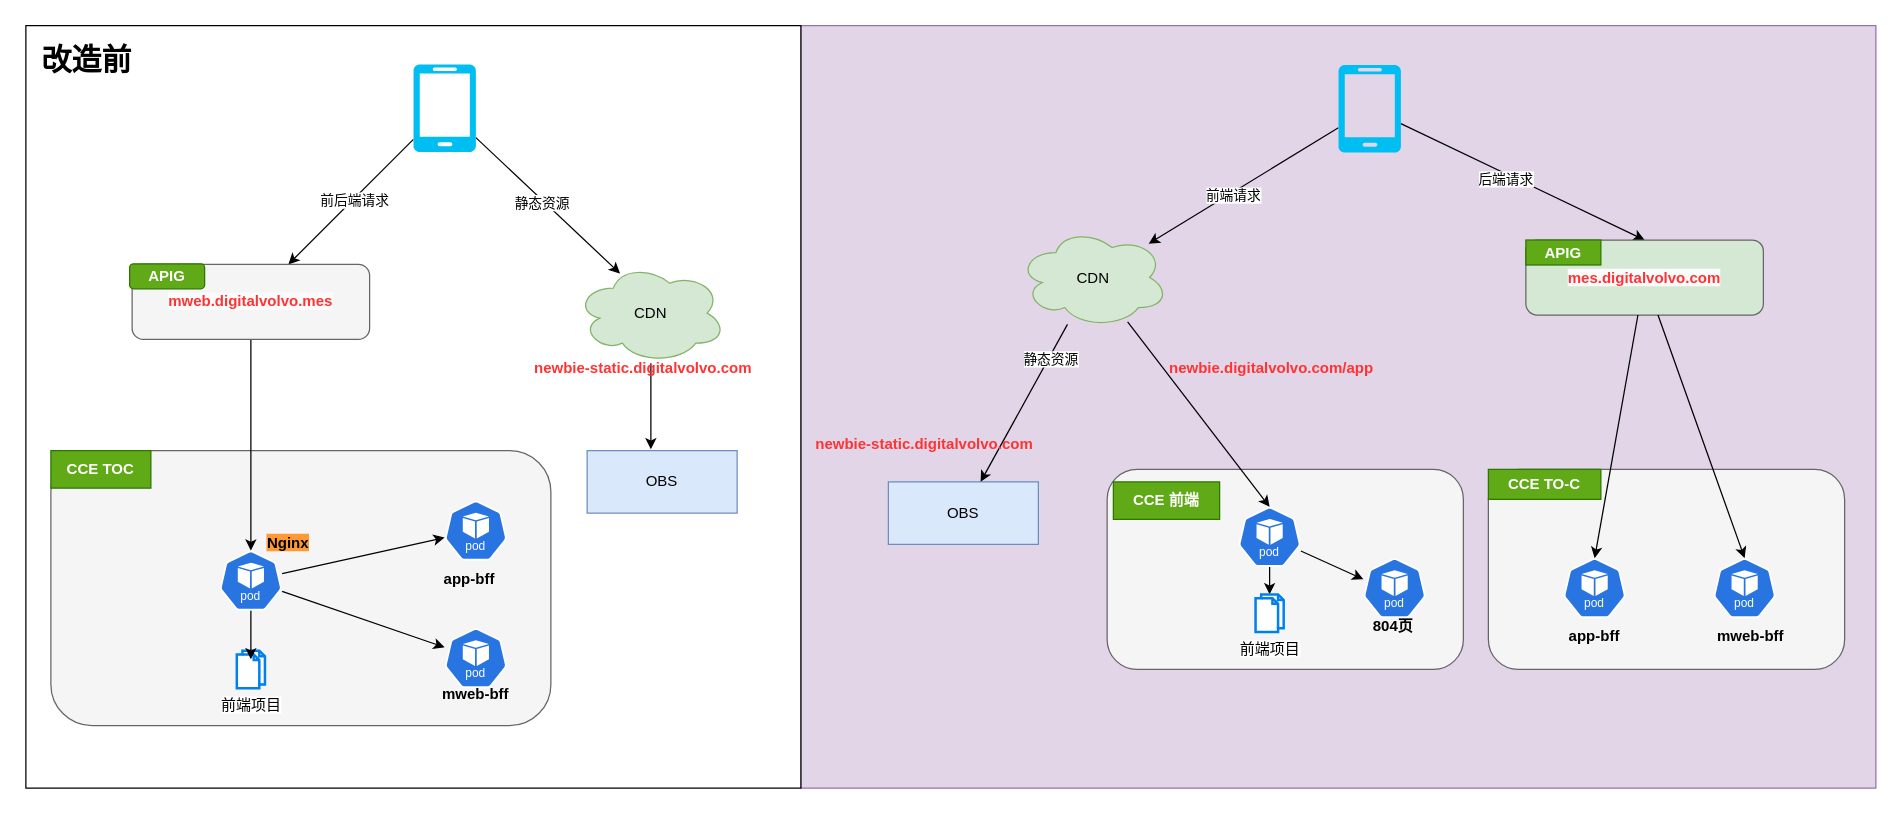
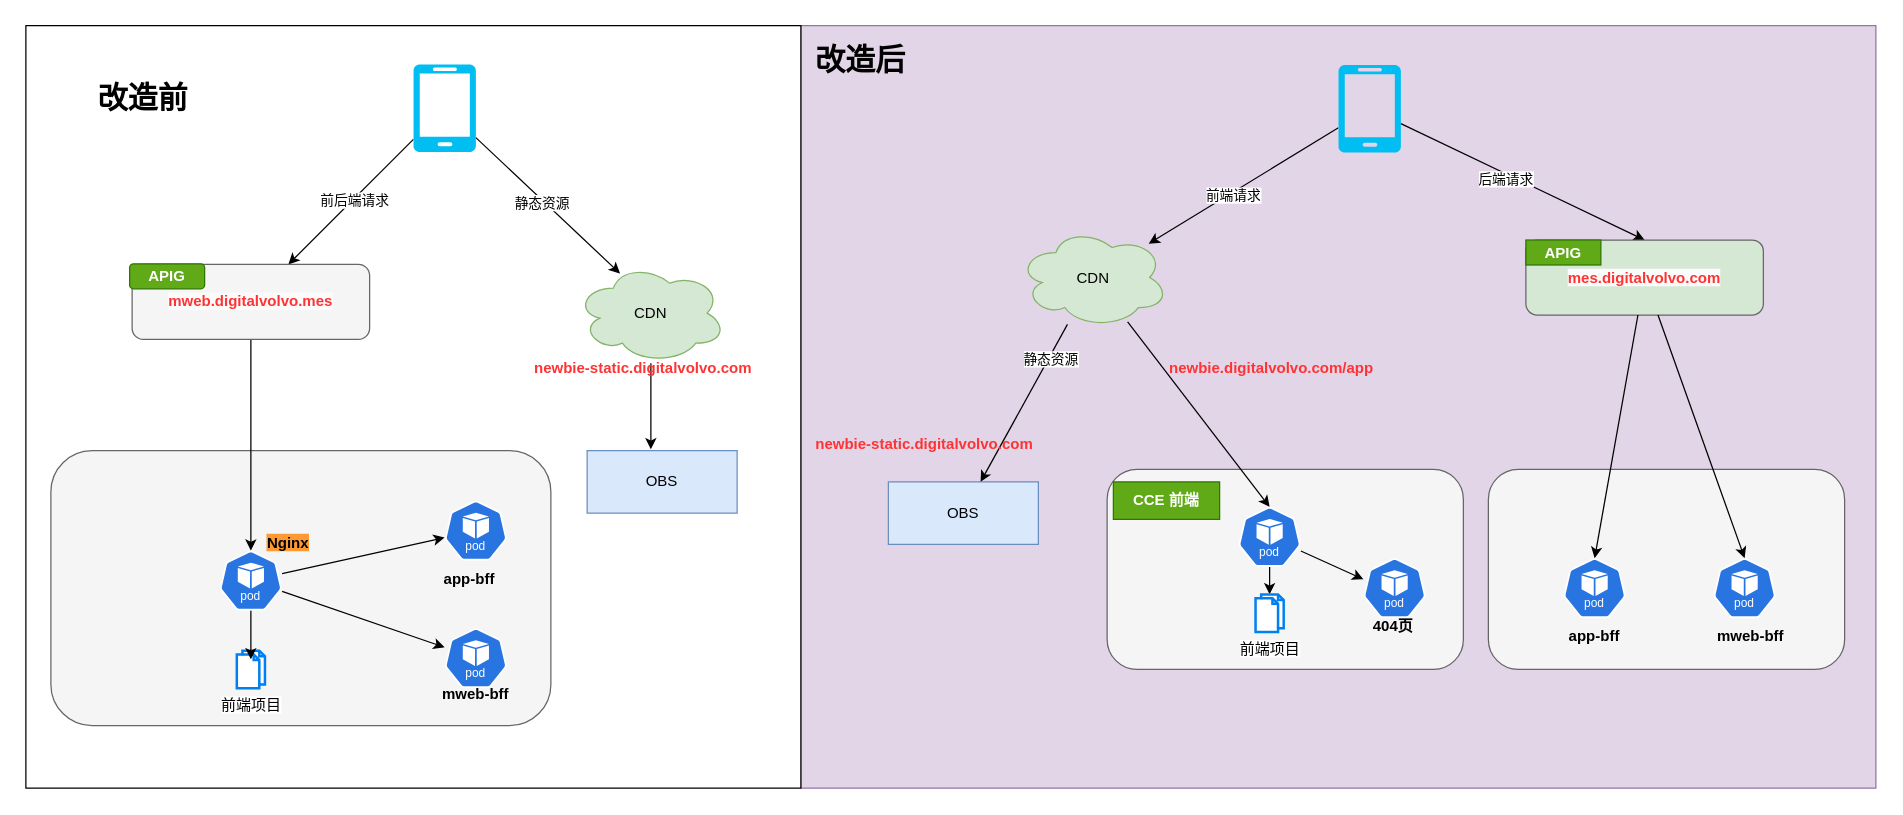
  <mxCell id="0" />
  <mxCell id="1" parent="0" />
  <mxCell id="2" value="" style="rounded=0;whiteSpace=wrap;html=1;fillColor=#e1d5e7;strokeColor=#9673a6;" vertex="1" parent="1"><mxGeometry x="640" y="20" width="860" height="610" as="geometry" /></mxCell>
  <mxCell id="3" value="" style="rounded=0;whiteSpace=wrap;html=1;" vertex="1" parent="1"><mxGeometry x="20" y="20" width="620" height="610" as="geometry" /></mxCell>
  <mxCell id="4" value="" style="whiteSpace=wrap;html=1;rounded=1;fillColor=#f5f5f5;fontColor=#333333;strokeColor=#666666;" vertex="1" parent="1"><mxGeometry x="40" y="360" width="400" height="220" as="geometry" /></mxCell>
  <mxCell id="5" style="rounded=0;orthogonalLoop=1;jettySize=auto;html=1;" edge="1" parent="1" source="9" target="11"><mxGeometry relative="1" as="geometry" /></mxCell>
  <mxCell id="6" value="前后端请求" style="edgeLabel;html=1;align=center;verticalAlign=middle;resizable=0;points=[];" vertex="1" connectable="0" parent="5"><mxGeometry x="-0.033" y="1" relative="1" as="geometry"><mxPoint as="offset" /></mxGeometry></mxCell>
  <mxCell id="7" style="rounded=0;orthogonalLoop=1;jettySize=auto;html=1;" edge="1" parent="1" source="9"><mxGeometry relative="1" as="geometry"><mxPoint x="495.36" y="218.34" as="targetPoint" /></mxGeometry></mxCell>
  <mxCell id="8" value="静态资源" style="edgeLabel;html=1;align=center;verticalAlign=middle;resizable=0;points=[];" vertex="1" connectable="0" parent="7"><mxGeometry x="-0.346" relative="1" as="geometry"><mxPoint x="15" y="16" as="offset" /></mxGeometry></mxCell>
  <mxCell id="9" value="" style="verticalLabelPosition=bottom;html=1;verticalAlign=top;align=center;strokeColor=none;fillColor=#00BEF2;shape=mxgraph.azure.mobile;pointerEvents=1;" vertex="1" parent="1"><mxGeometry x="330" y="51" width="50" height="70" as="geometry" /></mxCell>
  <mxCell id="10" value="" style="edgeStyle=orthogonalEdgeStyle;rounded=0;orthogonalLoop=1;jettySize=auto;html=1;entryX=0.5;entryY=0;entryDx=0;entryDy=0;entryPerimeter=0;" edge="1" parent="1" source="11" target="14"><mxGeometry relative="1" as="geometry" /></mxCell>
  <mxCell id="11" value="&lt;span style=&quot;font-family: Helvetica; font-size: 12px; font-style: normal; font-variant-ligatures: normal; font-variant-caps: normal; letter-spacing: normal; orphans: 2; text-align: center; text-indent: 0px; text-transform: none; widows: 2; word-spacing: 0px; -webkit-text-stroke-width: 0px; white-space: normal; background-color: rgb(251, 251, 251); text-decoration-thickness: initial; text-decoration-style: initial; text-decoration-color: initial; float: none; display: inline !important;&quot;&gt;&lt;b style=&quot;&quot;&gt;&lt;font color=&quot;#ff3333&quot;&gt;mweb.digitalvolvo.mes&lt;/font&gt;&lt;/b&gt;&lt;/span&gt;" style="rounded=1;whiteSpace=wrap;html=1;fillColor=#f5f5f5;fontColor=#333333;strokeColor=#666666;" vertex="1" parent="1"><mxGeometry x="105" y="211" width="190" height="60" as="geometry" /></mxCell>
  <mxCell id="12" value="" style="rounded=0;orthogonalLoop=1;jettySize=auto;html=1;" edge="1" parent="1" source="14" target="15"><mxGeometry relative="1" as="geometry" /></mxCell>
  <mxCell id="13" value="" style="rounded=0;orthogonalLoop=1;jettySize=auto;html=1;" edge="1" parent="1" source="14" target="16"><mxGeometry relative="1" as="geometry" /></mxCell>
  <mxCell id="14" value="" style="aspect=fixed;sketch=0;html=1;dashed=0;whitespace=wrap;fillColor=#2875E2;strokeColor=#ffffff;points=[[0.005,0.63,0],[0.1,0.2,0],[0.9,0.2,0],[0.5,0,0],[0.995,0.63,0],[0.72,0.99,0],[0.5,1,0],[0.28,0.99,0]];shape=mxgraph.kubernetes.icon2;kubernetesLabel=1;prIcon=pod" vertex="1" parent="1"><mxGeometry x="175" y="440" width="50" height="48" as="geometry" /></mxCell>
  <mxCell id="15" value="" style="aspect=fixed;sketch=0;html=1;dashed=0;whitespace=wrap;fillColor=#2875E2;strokeColor=#ffffff;points=[[0.005,0.63,0],[0.1,0.2,0],[0.9,0.2,0],[0.5,0,0],[0.995,0.63,0],[0.72,0.99,0],[0.5,1,0],[0.28,0.99,0]];shape=mxgraph.kubernetes.icon2;kubernetesLabel=1;prIcon=pod" vertex="1" parent="1"><mxGeometry x="355" y="400" width="50" height="48" as="geometry" /></mxCell>
  <mxCell id="16" value="" style="aspect=fixed;sketch=0;html=1;dashed=0;whitespace=wrap;fillColor=#2875E2;strokeColor=#ffffff;points=[[0.005,0.63,0],[0.1,0.2,0],[0.9,0.2,0],[0.5,0,0],[0.995,0.63,0],[0.72,0.99,0],[0.5,1,0],[0.28,0.99,0]];shape=mxgraph.kubernetes.icon2;kubernetesLabel=1;prIcon=pod" vertex="1" parent="1"><mxGeometry x="355" y="502" width="50" height="48" as="geometry" /></mxCell>
  <mxCell id="17" value="前端项目" style="html=1;verticalLabelPosition=bottom;align=center;labelBackgroundColor=#ffffff;verticalAlign=top;strokeWidth=2;strokeColor=#0080F0;shadow=0;dashed=0;shape=mxgraph.ios7.icons.documents;" vertex="1" parent="1"><mxGeometry x="188.75" y="520" width="22.5" height="30" as="geometry" /></mxCell>
  <mxCell id="18" style="edgeStyle=orthogonalEdgeStyle;rounded=0;orthogonalLoop=1;jettySize=auto;html=1;entryX=0.5;entryY=0.233;entryDx=0;entryDy=0;entryPerimeter=0;" edge="1" parent="1" source="14" target="17"><mxGeometry relative="1" as="geometry" /></mxCell>
  <mxCell id="19" value="&lt;b style=&quot;background-color: rgb(255, 153, 51);&quot;&gt;Nginx&lt;/b&gt;" style="text;html=1;align=center;verticalAlign=middle;whiteSpace=wrap;rounded=0;" vertex="1" parent="1"><mxGeometry x="200" y="419" width="60" height="30" as="geometry" /></mxCell>
  <mxCell id="20" value="&lt;b&gt;app-bff&lt;/b&gt;" style="text;html=1;align=center;verticalAlign=middle;whiteSpace=wrap;rounded=0;" vertex="1" parent="1"><mxGeometry x="345" y="448" width="60" height="30" as="geometry" /></mxCell>
  <mxCell id="21" value="&lt;b&gt;mweb-bff&lt;/b&gt;" style="text;html=1;align=center;verticalAlign=middle;whiteSpace=wrap;rounded=0;" vertex="1" parent="1"><mxGeometry x="350" y="540" width="60" height="30" as="geometry" /></mxCell>
- <mxCell id="22" value="&lt;b&gt;CCE TOC&lt;/b&gt;" style="text;html=1;align=center;verticalAlign=middle;whiteSpace=wrap;rounded=0;fillColor=#60a917;strokeColor=#2D7600;fontColor=#ffffff;" vertex="1" parent="1"><mxGeometry x="40" y="360" width="80" height="30" as="geometry" /></mxCell>
  <mxCell id="23" value="&lt;b&gt;APIG&lt;/b&gt;" style="text;html=1;align=center;verticalAlign=middle;whiteSpace=wrap;rounded=1;fillColor=#60a917;strokeColor=#2D7600;fontColor=#ffffff;" vertex="1" parent="1"><mxGeometry x="103" y="210.5" width="60" height="20" as="geometry" /></mxCell>
  <mxCell id="24" style="rounded=0;orthogonalLoop=1;jettySize=auto;html=1;" edge="1" parent="1" source="28" target="35"><mxGeometry relative="1" as="geometry" /></mxCell>
  <mxCell id="25" value="前端请求" style="edgeLabel;html=1;align=center;verticalAlign=middle;resizable=0;points=[];" vertex="1" connectable="0" parent="24"><mxGeometry x="0.121" y="2" relative="1" as="geometry"><mxPoint as="offset" /></mxGeometry></mxCell>
  <mxCell id="26" style="rounded=0;orthogonalLoop=1;jettySize=auto;html=1;entryX=0.5;entryY=0;entryDx=0;entryDy=0;" edge="1" parent="1" source="28" target="48"><mxGeometry relative="1" as="geometry" /></mxCell>
  <mxCell id="27" value="后端请求" style="edgeLabel;html=1;align=center;verticalAlign=middle;resizable=0;points=[];" vertex="1" connectable="0" parent="26"><mxGeometry x="-0.132" y="-4" relative="1" as="geometry"><mxPoint as="offset" /></mxGeometry></mxCell>
  <mxCell id="28" value="" style="verticalLabelPosition=bottom;html=1;verticalAlign=top;align=center;strokeColor=none;fillColor=#00BEF2;shape=mxgraph.azure.mobile;pointerEvents=1;" vertex="1" parent="1"><mxGeometry x="1070" y="51.5" width="50" height="70" as="geometry" /></mxCell>
  <mxCell id="29" value="OBS" style="whiteSpace=wrap;html=1;fillColor=#dae8fc;strokeColor=#6c8ebf;" vertex="1" parent="1"><mxGeometry x="710" y="385" width="120" height="50" as="geometry" /></mxCell>
  <mxCell id="30" value="OBS" style="whiteSpace=wrap;html=1;fillColor=#dae8fc;strokeColor=#6c8ebf;" vertex="1" parent="1"><mxGeometry x="469" y="360" width="120" height="50" as="geometry" /></mxCell>
  <mxCell id="31" value="CDN" style="ellipse;shape=cloud;whiteSpace=wrap;html=1;fillColor=#d5e8d4;strokeColor=#82b366;" vertex="1" parent="1"><mxGeometry x="460" y="210" width="120" height="80" as="geometry" /></mxCell>
  <mxCell id="32" style="edgeStyle=orthogonalEdgeStyle;rounded=0;orthogonalLoop=1;jettySize=auto;html=1;entryX=0.425;entryY=-0.02;entryDx=0;entryDy=0;entryPerimeter=0;" edge="1" parent="1" source="31" target="30"><mxGeometry relative="1" as="geometry" /></mxCell>
  <mxCell id="33" style="rounded=0;orthogonalLoop=1;jettySize=auto;html=1;" edge="1" parent="1" source="35" target="29"><mxGeometry relative="1" as="geometry" /></mxCell>
  <mxCell id="34" value="静态资源" style="edgeLabel;html=1;align=center;verticalAlign=middle;resizable=0;points=[];" vertex="1" connectable="0" parent="33"><mxGeometry x="-0.569" y="1" relative="1" as="geometry"><mxPoint as="offset" /></mxGeometry></mxCell>
  <mxCell id="35" value="CDN" style="ellipse;shape=cloud;whiteSpace=wrap;html=1;fillColor=#d5e8d4;strokeColor=#82b366;" vertex="1" parent="1"><mxGeometry x="814" y="181.5" width="120" height="80" as="geometry" /></mxCell>
  <mxCell id="36" value="newbie-static.digitalvolvo.com" style="text;whiteSpace=wrap;fontStyle=1;fontColor=#FF3333;" vertex="1" parent="1"><mxGeometry x="425" y="280" width="190" height="40" as="geometry" /></mxCell>
  <mxCell id="37" value="newbie-static.digitalvolvo.com" style="text;whiteSpace=wrap;fontColor=#FF3333;fontStyle=1" vertex="1" parent="1"><mxGeometry x="650" y="341" width="190" height="40" as="geometry" /></mxCell>
  <mxCell id="38" value="" style="whiteSpace=wrap;html=1;rounded=1;fillColor=#f5f5f5;fontColor=#333333;strokeColor=#666666;" vertex="1" parent="1"><mxGeometry x="885" y="375" width="285" height="160" as="geometry" /></mxCell>
  <mxCell id="39" value="" style="rounded=0;orthogonalLoop=1;jettySize=auto;html=1;" edge="1" parent="1" source="41" target="45"><mxGeometry relative="1" as="geometry" /></mxCell>
  <mxCell id="40" value="" style="rounded=0;orthogonalLoop=1;jettySize=auto;html=1;" edge="1" parent="1" source="41"><mxGeometry relative="1" as="geometry"><mxPoint x="1090" y="462.913" as="targetPoint" /></mxGeometry></mxCell>
  <mxCell id="41" value="" style="aspect=fixed;sketch=0;html=1;dashed=0;whitespace=wrap;fillColor=#2875E2;strokeColor=#ffffff;points=[[0.005,0.63,0],[0.1,0.2,0],[0.9,0.2,0],[0.5,0,0],[0.995,0.63,0],[0.72,0.99,0],[0.5,1,0],[0.28,0.99,0]];shape=mxgraph.kubernetes.icon2;kubernetesLabel=1;prIcon=pod" vertex="1" parent="1"><mxGeometry x="990" y="405" width="50" height="48" as="geometry" /></mxCell>
  <mxCell id="42" style="rounded=0;orthogonalLoop=1;jettySize=auto;html=1;entryX=0.5;entryY=0;entryDx=0;entryDy=0;entryPerimeter=0;" edge="1" parent="1" source="35" target="41"><mxGeometry relative="1" as="geometry" /></mxCell>
  <mxCell id="43" value="newbie.digitalvolvo.com/app" style="text;whiteSpace=wrap;fontColor=#FF3333;fontStyle=1" vertex="1" parent="1"><mxGeometry x="932.5" y="280" width="190" height="40" as="geometry" /></mxCell>
  <mxCell id="44" value="&lt;b&gt;CCE 前端&lt;/b&gt;" style="text;html=1;align=center;verticalAlign=middle;whiteSpace=wrap;rounded=0;fillColor=#60a917;strokeColor=#2D7600;fontColor=#ffffff;" vertex="1" parent="1"><mxGeometry x="890" y="385" width="85" height="30" as="geometry" /></mxCell>
  <mxCell id="45" value="前端项目" style="html=1;verticalLabelPosition=bottom;align=center;labelBackgroundColor=#ffffff;verticalAlign=top;strokeWidth=2;strokeColor=#0080F0;shadow=0;dashed=0;shape=mxgraph.ios7.icons.documents;" vertex="1" parent="1"><mxGeometry x="1003.75" y="475" width="22.5" height="30" as="geometry" /></mxCell>
  <mxCell id="46" value="" style="aspect=fixed;sketch=0;html=1;dashed=0;whitespace=wrap;fillColor=#2875E2;strokeColor=#ffffff;points=[[0.005,0.63,0],[0.1,0.2,0],[0.9,0.2,0],[0.5,0,0],[0.995,0.63,0],[0.72,0.99,0],[0.5,1,0],[0.28,0.99,0]];shape=mxgraph.kubernetes.icon2;kubernetesLabel=1;prIcon=pod" vertex="1" parent="1"><mxGeometry x="1090" y="446" width="50" height="48" as="geometry" /></mxCell>
- <mxCell id="47" value="&lt;b&gt;804页&lt;/b&gt;" style="text;html=1;align=center;verticalAlign=middle;whiteSpace=wrap;rounded=0;" vertex="1" parent="1"><mxGeometry x="1084" y="486" width="60" height="30" as="geometry" /></mxCell>
+ <mxCell id="47" value="&lt;b&gt;404页&lt;/b&gt;" style="text;html=1;align=center;verticalAlign=middle;whiteSpace=wrap;rounded=0;" vertex="1" parent="1"><mxGeometry x="1084" y="486" width="60" height="30" as="geometry" /></mxCell>
  <mxCell id="48" value="&lt;span style=&quot;font-family: Helvetica; font-size: 12px; font-style: normal; font-variant-ligatures: normal; font-variant-caps: normal; letter-spacing: normal; orphans: 2; text-align: center; text-indent: 0px; text-transform: none; widows: 2; word-spacing: 0px; -webkit-text-stroke-width: 0px; white-space: normal; background-color: rgb(251, 251, 251); text-decoration-thickness: initial; text-decoration-style: initial; text-decoration-color: initial; float: none; display: inline !important;&quot;&gt;&lt;b style=&quot;&quot;&gt;&lt;font color=&quot;#ff3333&quot;&gt;mes.digitalvolvo.com&lt;/font&gt;&lt;/b&gt;&lt;/span&gt;" style="rounded=1;whiteSpace=wrap;html=1;fillColor=#d5e8d4;fontColor=#333333;strokeColor=#666666;" vertex="1" parent="1"><mxGeometry x="1220" y="191.5" width="190" height="60" as="geometry" /></mxCell>
  <mxCell id="49" value="" style="whiteSpace=wrap;html=1;rounded=1;fillColor=#f5f5f5;fontColor=#333333;strokeColor=#666666;" vertex="1" parent="1"><mxGeometry x="1190" y="375" width="285" height="160" as="geometry" /></mxCell>
- <mxCell id="50" value="&lt;b&gt;CCE TO-C&lt;/b&gt;" style="text;html=1;align=center;verticalAlign=middle;whiteSpace=wrap;rounded=0;fillColor=#60a917;strokeColor=#2D7600;fontColor=#ffffff;" vertex="1" parent="1"><mxGeometry x="1190" y="375" width="90" height="24" as="geometry" /></mxCell>
  <mxCell id="51" value="" style="aspect=fixed;sketch=0;html=1;dashed=0;whitespace=wrap;fillColor=#2875E2;strokeColor=#ffffff;points=[[0.005,0.63,0],[0.1,0.2,0],[0.9,0.2,0],[0.5,0,0],[0.995,0.63,0],[0.72,0.99,0],[0.5,1,0],[0.28,0.99,0]];shape=mxgraph.kubernetes.icon2;kubernetesLabel=1;prIcon=pod" vertex="1" parent="1"><mxGeometry x="1250" y="446" width="50" height="48" as="geometry" /></mxCell>
  <mxCell id="52" value="" style="aspect=fixed;sketch=0;html=1;dashed=0;whitespace=wrap;fillColor=#2875E2;strokeColor=#ffffff;points=[[0.005,0.63,0],[0.1,0.2,0],[0.9,0.2,0],[0.5,0,0],[0.995,0.63,0],[0.72,0.99,0],[0.5,1,0],[0.28,0.99,0]];shape=mxgraph.kubernetes.icon2;kubernetesLabel=1;prIcon=pod" vertex="1" parent="1"><mxGeometry x="1370" y="446" width="50" height="48" as="geometry" /></mxCell>
  <mxCell id="53" value="&lt;b&gt;app-bff&lt;/b&gt;" style="text;html=1;align=center;verticalAlign=middle;whiteSpace=wrap;rounded=0;" vertex="1" parent="1"><mxGeometry x="1245" y="494" width="60" height="30" as="geometry" /></mxCell>
  <mxCell id="54" value="&lt;b&gt;mweb-bff&lt;/b&gt;" style="text;html=1;align=center;verticalAlign=middle;whiteSpace=wrap;rounded=0;" vertex="1" parent="1"><mxGeometry x="1370" y="494" width="60" height="30" as="geometry" /></mxCell>
  <mxCell id="55" style="rounded=0;orthogonalLoop=1;jettySize=auto;html=1;entryX=0.5;entryY=0;entryDx=0;entryDy=0;entryPerimeter=0;" edge="1" parent="1" source="48" target="51"><mxGeometry relative="1" as="geometry" /></mxCell>
  <mxCell id="56" style="rounded=0;orthogonalLoop=1;jettySize=auto;html=1;entryX=0.5;entryY=0;entryDx=0;entryDy=0;entryPerimeter=0;" edge="1" parent="1" source="48" target="52"><mxGeometry relative="1" as="geometry" /></mxCell>
  <mxCell id="57" value="&lt;b&gt;APIG&lt;/b&gt;" style="text;html=1;align=center;verticalAlign=middle;whiteSpace=wrap;rounded=0;fillColor=#60a917;fontColor=#ffffff;strokeColor=#2D7600;" vertex="1" parent="1"><mxGeometry x="1220" y="191.5" width="60" height="20" as="geometry" /></mxCell>
- <mxCell id="58" value="&lt;h1 style=&quot;margin-top: 0px;&quot;&gt;改造前&lt;/h1&gt;" style="text;html=1;whiteSpace=wrap;overflow=hidden;rounded=0;" vertex="1" parent="1"><mxGeometry x="31.25" y="26.5" width="180" height="120" as="geometry" /></mxCell>
+ <mxCell id="58" value="&lt;h1 style=&quot;margin-top: 0px;&quot;&gt;改造前&lt;/h1&gt;" style="text;html=1;whiteSpace=wrap;overflow=hidden;rounded=0;" vertex="1" parent="1"><mxGeometry x="76.25" y="56.5" width="180" height="120" as="geometry" /></mxCell>
+ <mxCell id="59" value="&lt;h1 style=&quot;margin-top: 0px;&quot;&gt;改造后&lt;/h1&gt;" style="text;html=1;whiteSpace=wrap;overflow=hidden;rounded=0;" vertex="1" parent="1"><mxGeometry x="650" y="26.5" width="180" height="120" as="geometry" /></mxCell>
